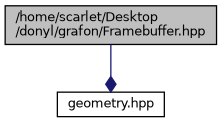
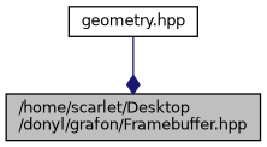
  digraph {
    node [color=black fontname=Helvetica fontsize=10 shape=record style=filled]
    n1 [fillcolor=grey75 fontcolor=black height=0.2 label="/home/scarlet/Desktop\l/donyl/grafon/Framebuffer.hpp" width=0.4]
    n2 [fillcolor=white height=0.2 label="geometry.hpp" width=0.4]
-   n1 -> n2 [color=midnightblue fontname=Helvetica fontsize=10 labelfontname=Helvetica labelfontsize=10 style=solid arrowhead=diamond]
+   n2 -> n1 [color=midnightblue fontname=Helvetica fontsize=10 labelfontname=Helvetica labelfontsize=10 style=solid arrowhead=diamond]
  }
